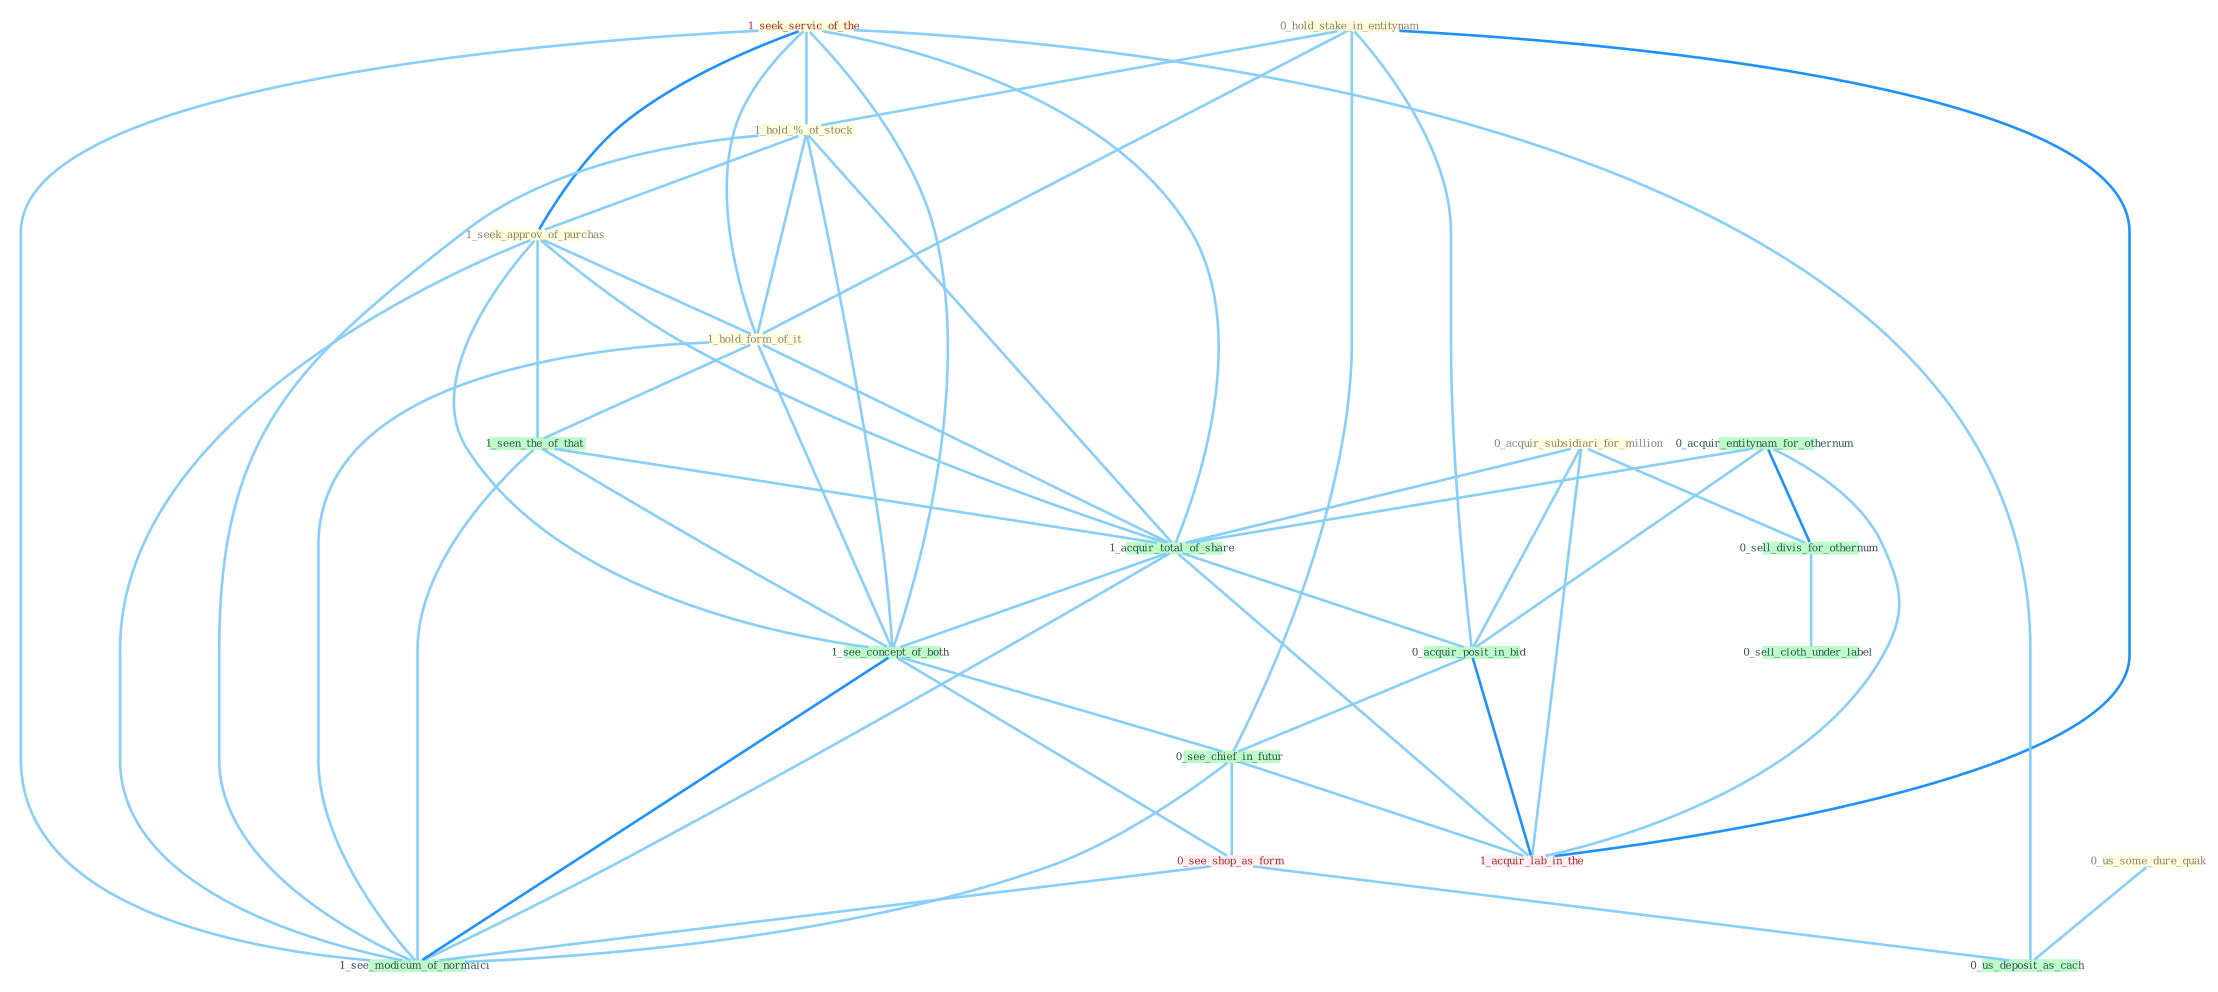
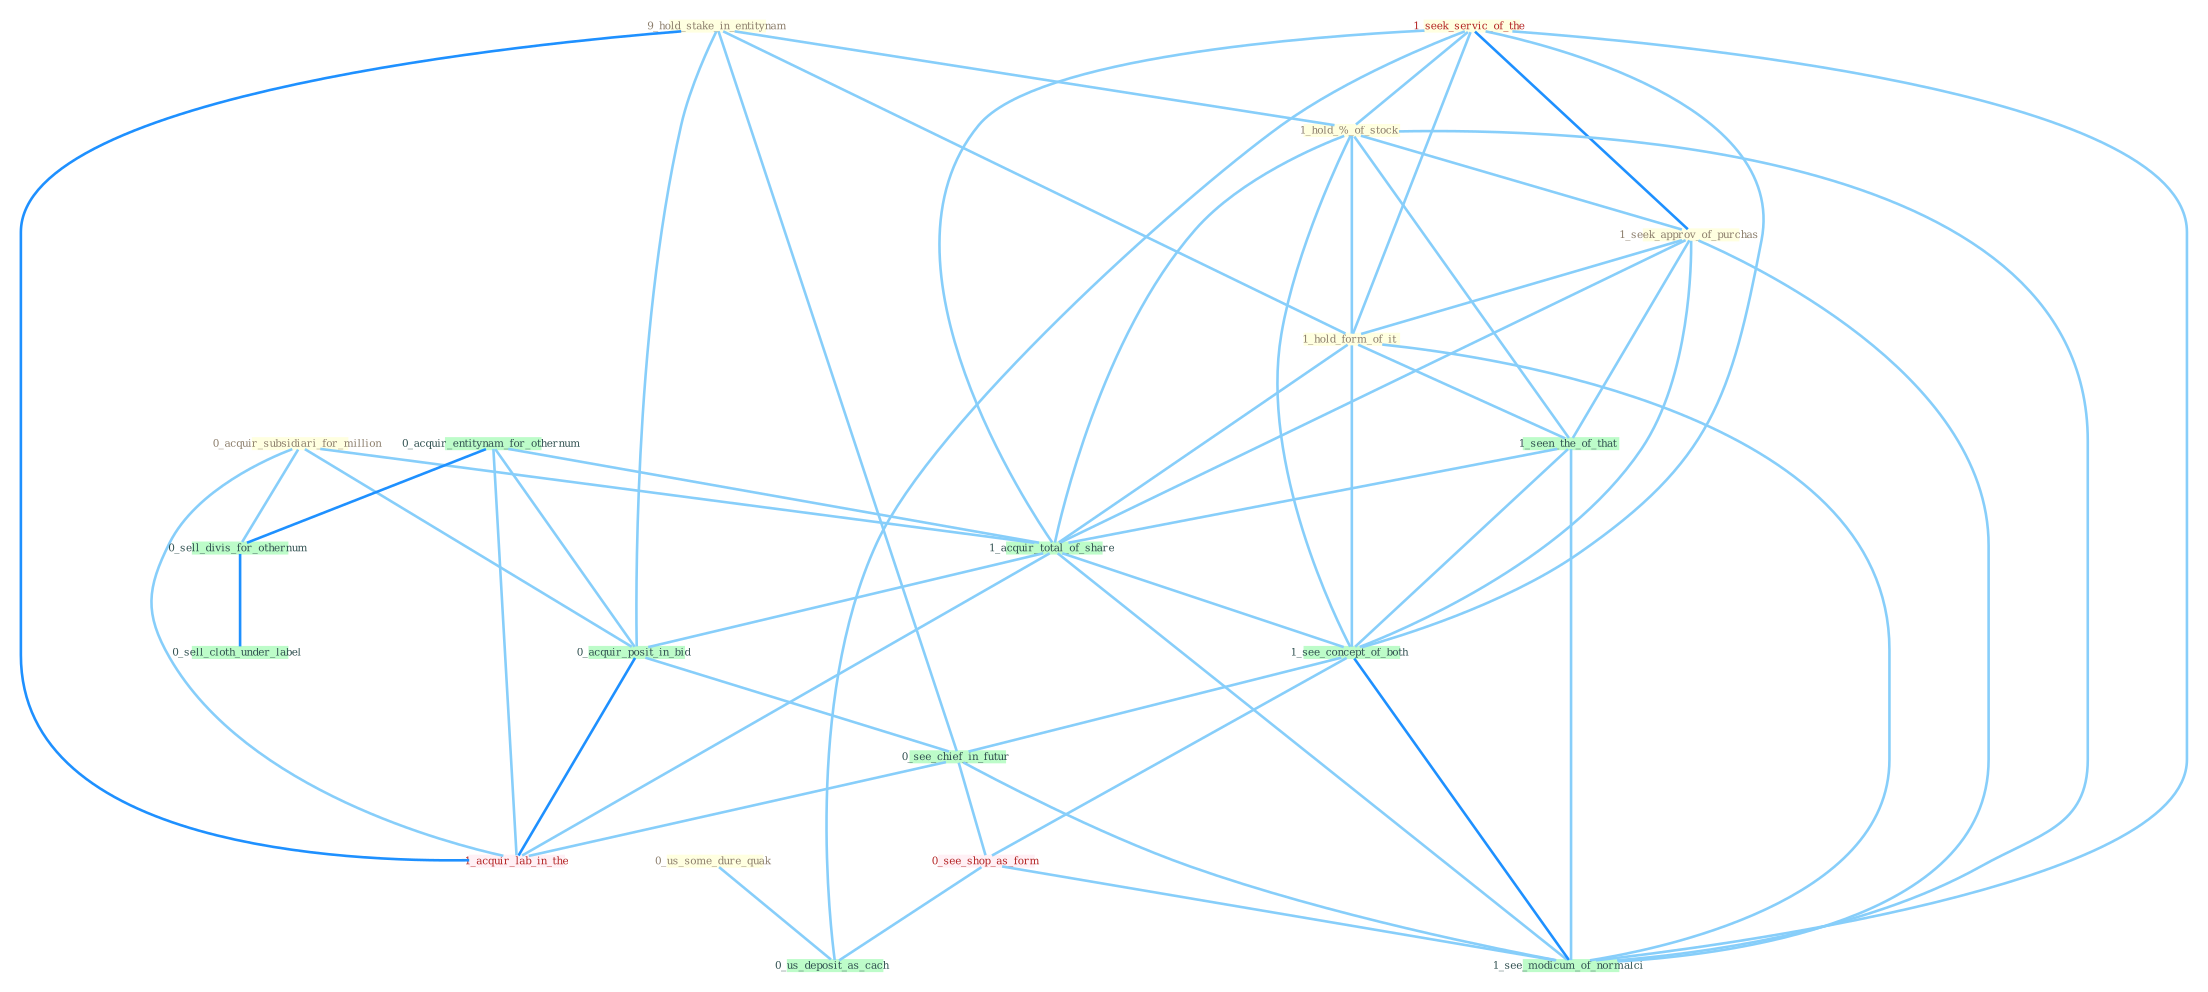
  graph {
    node [color="#BDFCC9" fixedsize=true fontcolor="#2f4f4f" fontsize=4 shape=polygon style=filled]
    edge [color="#87cefa" w=1]
-   "0_hold_stake_in_entitynam " [color="#ffffe0" fontcolor="#8b7d6b" height=.06 width=.5]
+   "0_hold_stake_in_entitynam " [color="#ffffe0" fontcolor="#8b7d6b" height=.06 width=.5 label="9_hold_stake_in_entitynam"]
    "0_us_some_dure_quak " [color="#ffffe0" fontcolor="#8b7d6b" height=.06 width=.5]
    "1_seek_servic_of_the " [color="#ffffe0" fontcolor="#b22222" height=.06 width=.5]
    "0_acquir_subsidiari_for_million " [color="#ffffe0" fontcolor="#8b7d6b" height=.06 width=.5]
    "1_hold_%_of_stock " [color="#ffffe0" fontcolor="#8b7d6b" height=.06 width=.5]
    "1_seek_approv_of_purchas " [color="#ffffe0" fontcolor="#8b7d6b" height=.06 width=.5]
    "1_hold_form_of_it " [color="#ffffe0" fontcolor="#8b7d6b" height=.06 width=.5]
    n8 [color="#fff0f5" fontcolor="#b22222" height=.06 label="0_see_shop_as_form" width=.5]
    n9 [color="#fff0f5" fontcolor="#b22222" height=.06 label="1_acquir_lab_in_the" width=.5]
    "0_acquir_posit_in_bid " [height=.06 width=.5]
    "0_see_chief_in_futur " [height=.06 width=.5]
    "0_us_deposit_as_cach " [height=.06 width=.5]
    "1_acquir_total_of_share " [height=.06 width=.5]
    "1_see_concept_of_both " [height=.06 width=.5]
    "1_see_modicum_of_normalci " [height=.06 width=.5]
    "0_sell_divis_for_othernum " [height=.06 width=.5]
    "1_seen_the_of_that " [height=.06 width=.5]
    "0_acquir_entitynam_for_othernum " [height=.06 width=.5]
    "0_sell_cloth_under_label " [height=.06 width=.5]
    subgraph sub_1 {
      "0_hold_stake_in_entitynam "
      "0_us_some_dure_quak "
      "1_seek_servic_of_the "
      "0_acquir_subsidiari_for_million "
      "1_hold_%_of_stock "
      "1_seek_approv_of_purchas "
      "1_hold_form_of_it "
    }
    subgraph sub_2 {
      n8
      n9
    }
    "0_hold_stake_in_entitynam " -- "1_hold_%_of_stock "
    "0_hold_stake_in_entitynam " -- "1_hold_form_of_it "
    "0_hold_stake_in_entitynam " -- n9 [color="#1e90ff" w=2]
    "0_hold_stake_in_entitynam " -- "0_acquir_posit_in_bid "
    "0_hold_stake_in_entitynam " -- "0_see_chief_in_futur "
    "0_us_some_dure_quak " -- "0_us_deposit_as_cach "
    "1_seek_servic_of_the " -- "1_hold_%_of_stock "
    "1_seek_servic_of_the " -- "1_seek_approv_of_purchas " [color="#1e90ff" w=2]
    "1_seek_servic_of_the " -- "1_hold_form_of_it "
    "1_seek_servic_of_the " -- "0_us_deposit_as_cach "
    "1_seek_servic_of_the " -- "1_acquir_total_of_share "
    "1_seek_servic_of_the " -- "1_see_concept_of_both "
    "1_seek_servic_of_the " -- "1_see_modicum_of_normalci "
    "0_acquir_subsidiari_for_million " -- n9
    "0_acquir_subsidiari_for_million " -- "0_acquir_posit_in_bid "
    "0_acquir_subsidiari_for_million " -- "1_acquir_total_of_share "
    "0_acquir_subsidiari_for_million " -- "0_sell_divis_for_othernum "
    "1_hold_%_of_stock " -- "1_seek_approv_of_purchas "
    "1_hold_%_of_stock " -- "1_hold_form_of_it " [w=2]
    "1_hold_%_of_stock " -- "1_acquir_total_of_share "
    "1_hold_%_of_stock " -- "1_see_concept_of_both "
    "1_hold_%_of_stock " -- "1_see_modicum_of_normalci "
+   "1_hold_%_of_stock " -- "1_seen_the_of_that "
    "1_seek_approv_of_purchas " -- "1_hold_form_of_it "
    "1_seek_approv_of_purchas " -- "1_acquir_total_of_share "
    "1_seek_approv_of_purchas " -- "1_see_concept_of_both "
    "1_seek_approv_of_purchas " -- "1_see_modicum_of_normalci "
    "1_seek_approv_of_purchas " -- "1_seen_the_of_that "
    "1_hold_form_of_it " -- "1_acquir_total_of_share "
    "1_hold_form_of_it " -- "1_see_concept_of_both "
    "1_hold_form_of_it " -- "1_see_modicum_of_normalci "
    "1_hold_form_of_it " -- "1_seen_the_of_that "
    n8 -- "0_us_deposit_as_cach "
    n8 -- "1_see_modicum_of_normalci "
    "0_acquir_posit_in_bid " -- n9 [color="#1e90ff" w=2]
    "0_acquir_posit_in_bid " -- "0_see_chief_in_futur "
    "0_see_chief_in_futur " -- n8
    "0_see_chief_in_futur " -- n9
    "0_see_chief_in_futur " -- "1_see_modicum_of_normalci "
    "1_acquir_total_of_share " -- n9
    "1_acquir_total_of_share " -- "0_acquir_posit_in_bid "
    "1_acquir_total_of_share " -- "1_see_concept_of_both "
    "1_acquir_total_of_share " -- "1_see_modicum_of_normalci "
    "1_see_concept_of_both " -- n8
    "1_see_concept_of_both " -- "0_see_chief_in_futur "
    "1_see_concept_of_both " -- "1_see_modicum_of_normalci " [color="#1e90ff" w=2]
-   "0_sell_divis_for_othernum " -- "0_sell_cloth_under_label "
+   "0_sell_divis_for_othernum " -- "0_sell_cloth_under_label " [color="#1e90ff"]
    "1_seen_the_of_that " -- "1_acquir_total_of_share "
    "1_seen_the_of_that " -- "1_see_concept_of_both "
    "1_seen_the_of_that " -- "1_see_modicum_of_normalci "
    "0_acquir_entitynam_for_othernum " -- n9
    "0_acquir_entitynam_for_othernum " -- "0_acquir_posit_in_bid "
    "0_acquir_entitynam_for_othernum " -- "1_acquir_total_of_share "
    "0_acquir_entitynam_for_othernum " -- "0_sell_divis_for_othernum " [color="#1e90ff" w=2]
  }
